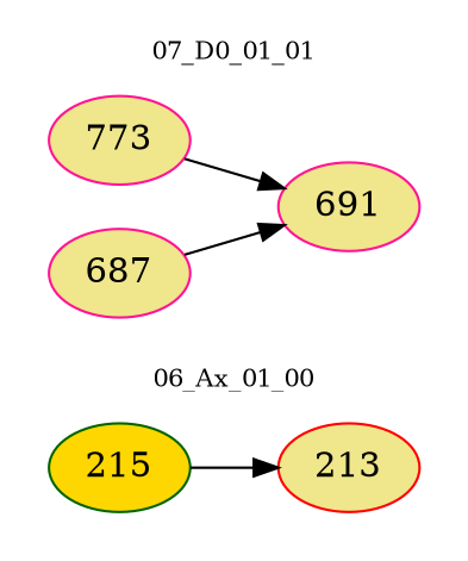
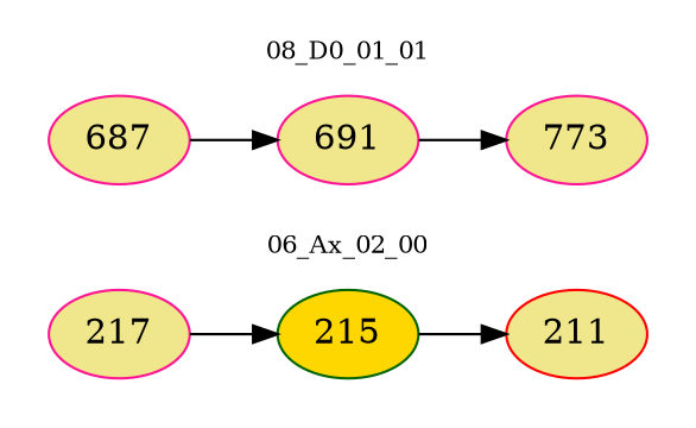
  digraph {
    rankdir=LR
    node [color=deeppink fillcolor=khaki style=filled]
    edge [color=black]
+   n1 [label=217]
    n2 [color=darkgreen fillcolor=gold label=215]
-   n3 [color=red label=213]
+   n3 [color=red label=211]
    n4 [label=773]
    n5 [label=691]
    n6 [label=687]
    subgraph cluster_1 {
      color=white
      fontsize=10
-     label="06_Ax_01_00"
+     label="06_Ax_02_00"
+     n1
      n2
      n3
    }
    subgraph cluster_2 {
      color=white
      fontsize=10
-     label="07_D0_01_01"
+     label="08_D0_01_01"
      n4
      n5
      n6
    }
+   n1 -> n2
    n2 -> n3
-   n4 -> n5
+   n5 -> n4
    n6 -> n5
  }
